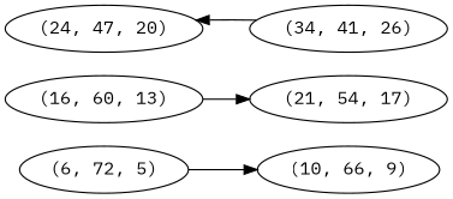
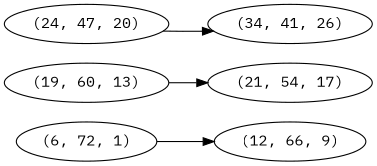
  digraph {
    fontname="IBM Plex Mono"
    rankdir=LR
    node [fontname="IBM Plex Mono"]
    edge [fontname="IBM Plex Mono"]
-   "(6, 72, 5)"
-   "(12, 66, 9)" [label="(10, 66, 9)"]
-   "(16, 60, 13)"
+   "(6, 72, 5)" [label="(6, 72, 1)"]
+   "(12, 66, 9)"
+   "(16, 60, 13)" [label="(19, 60, 13)"]
    "(21, 54, 17)"
    "(24, 47, 20)"
    "(34, 41, 26)"
    "(6, 72, 5)" -> "(12, 66, 9)"
    "(16, 60, 13)" -> "(21, 54, 17)"
-   "(34, 41, 26)" -> "(24, 47, 20)"
+   "(24, 47, 20)" -> "(34, 41, 26)"
  }
